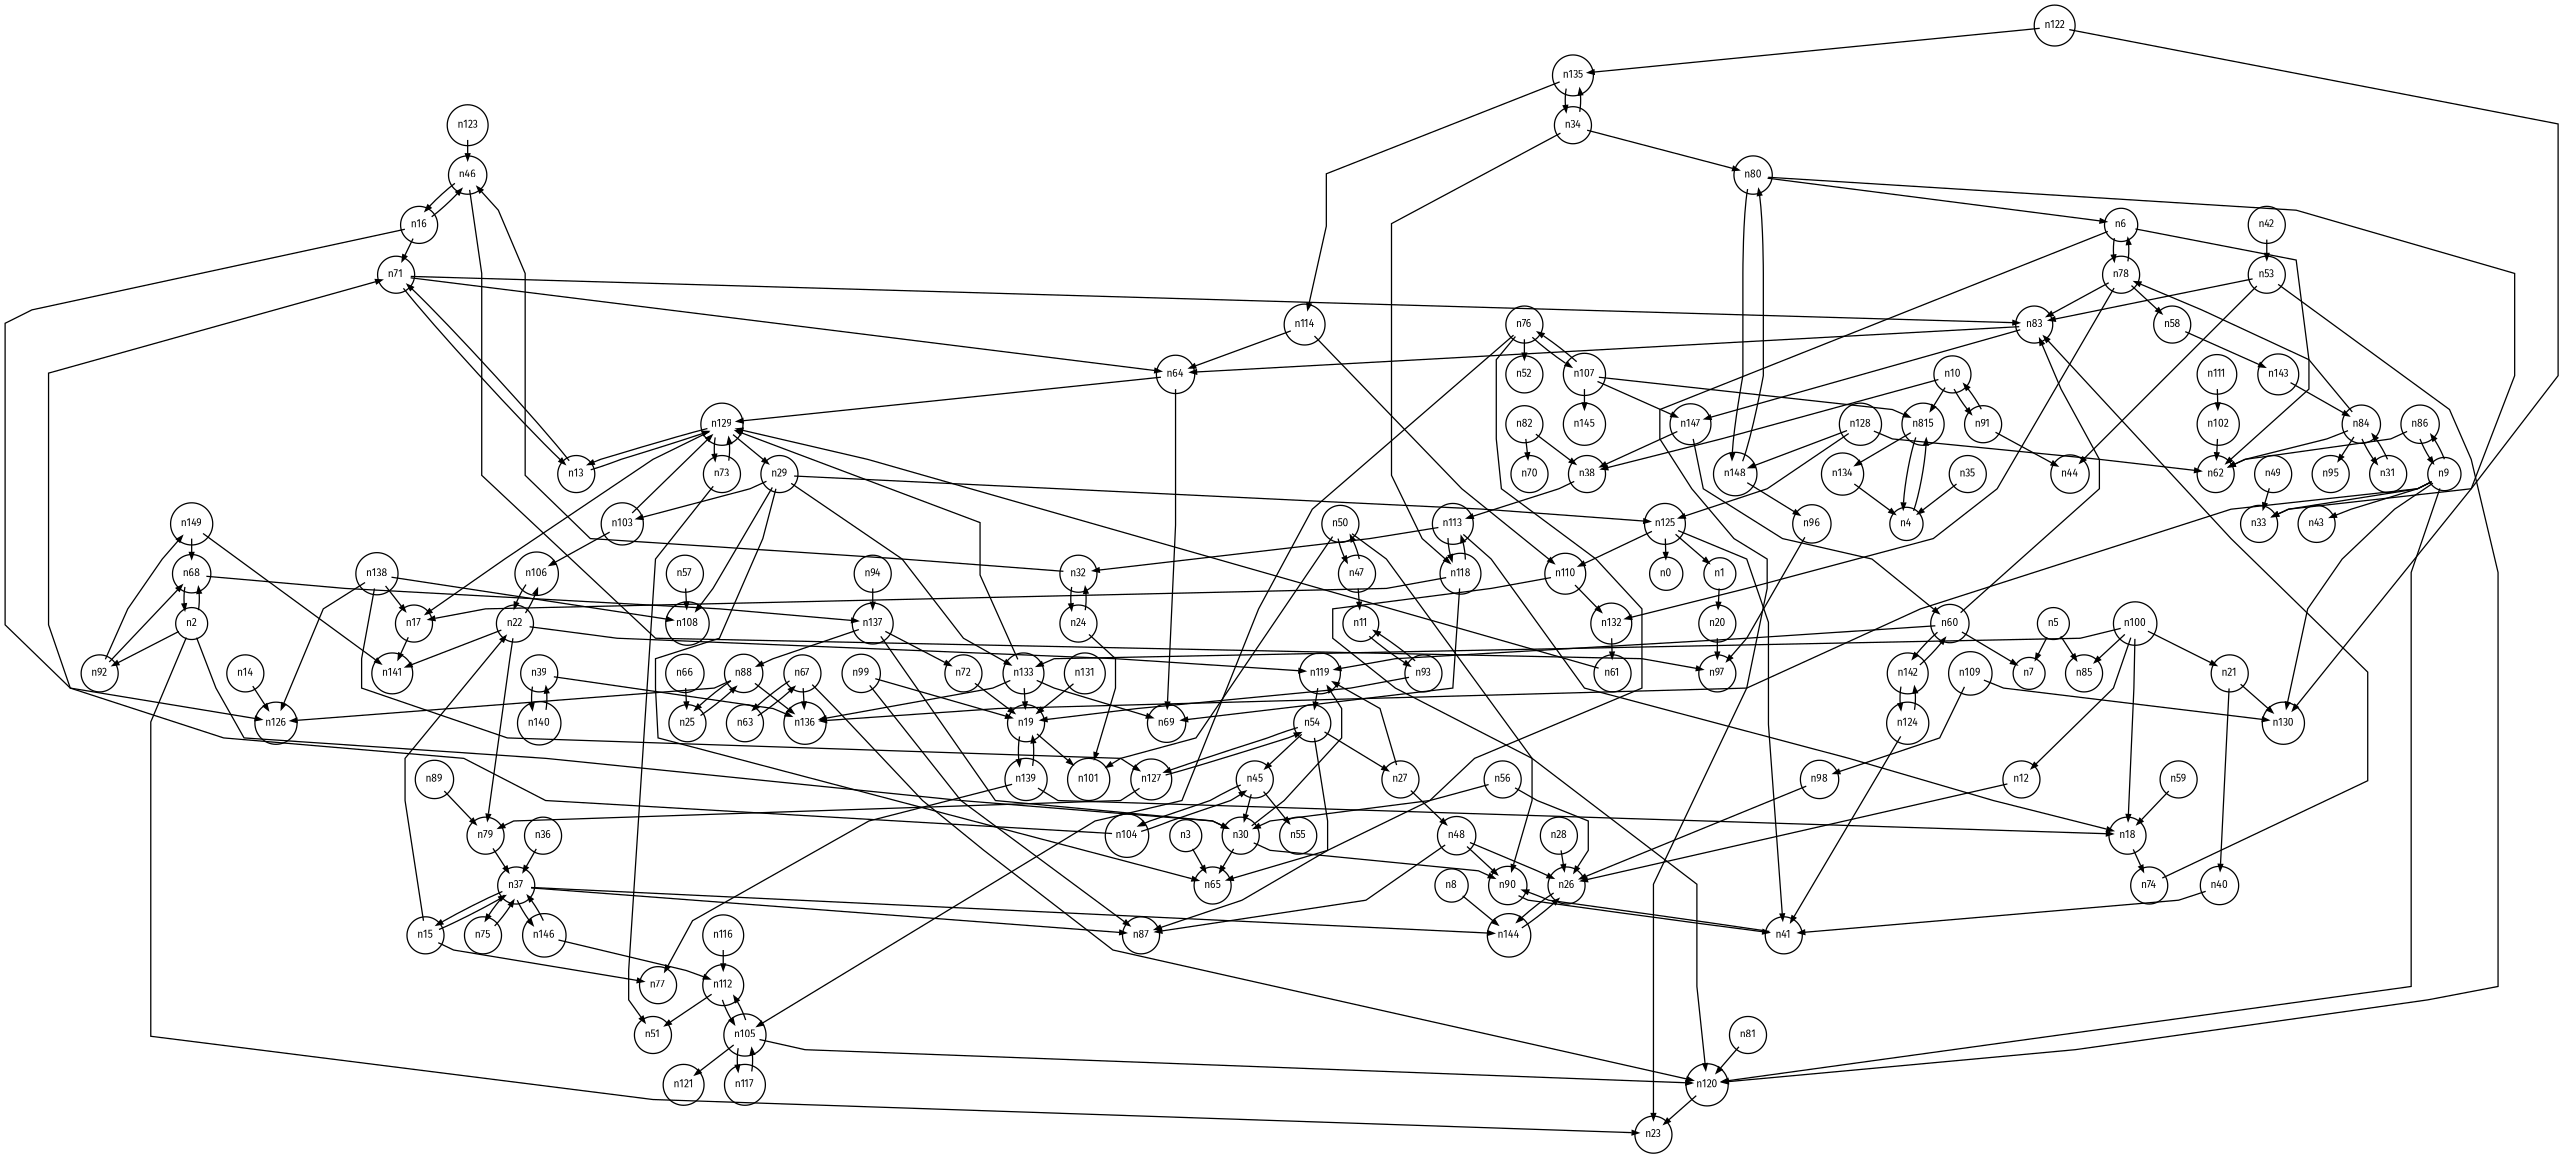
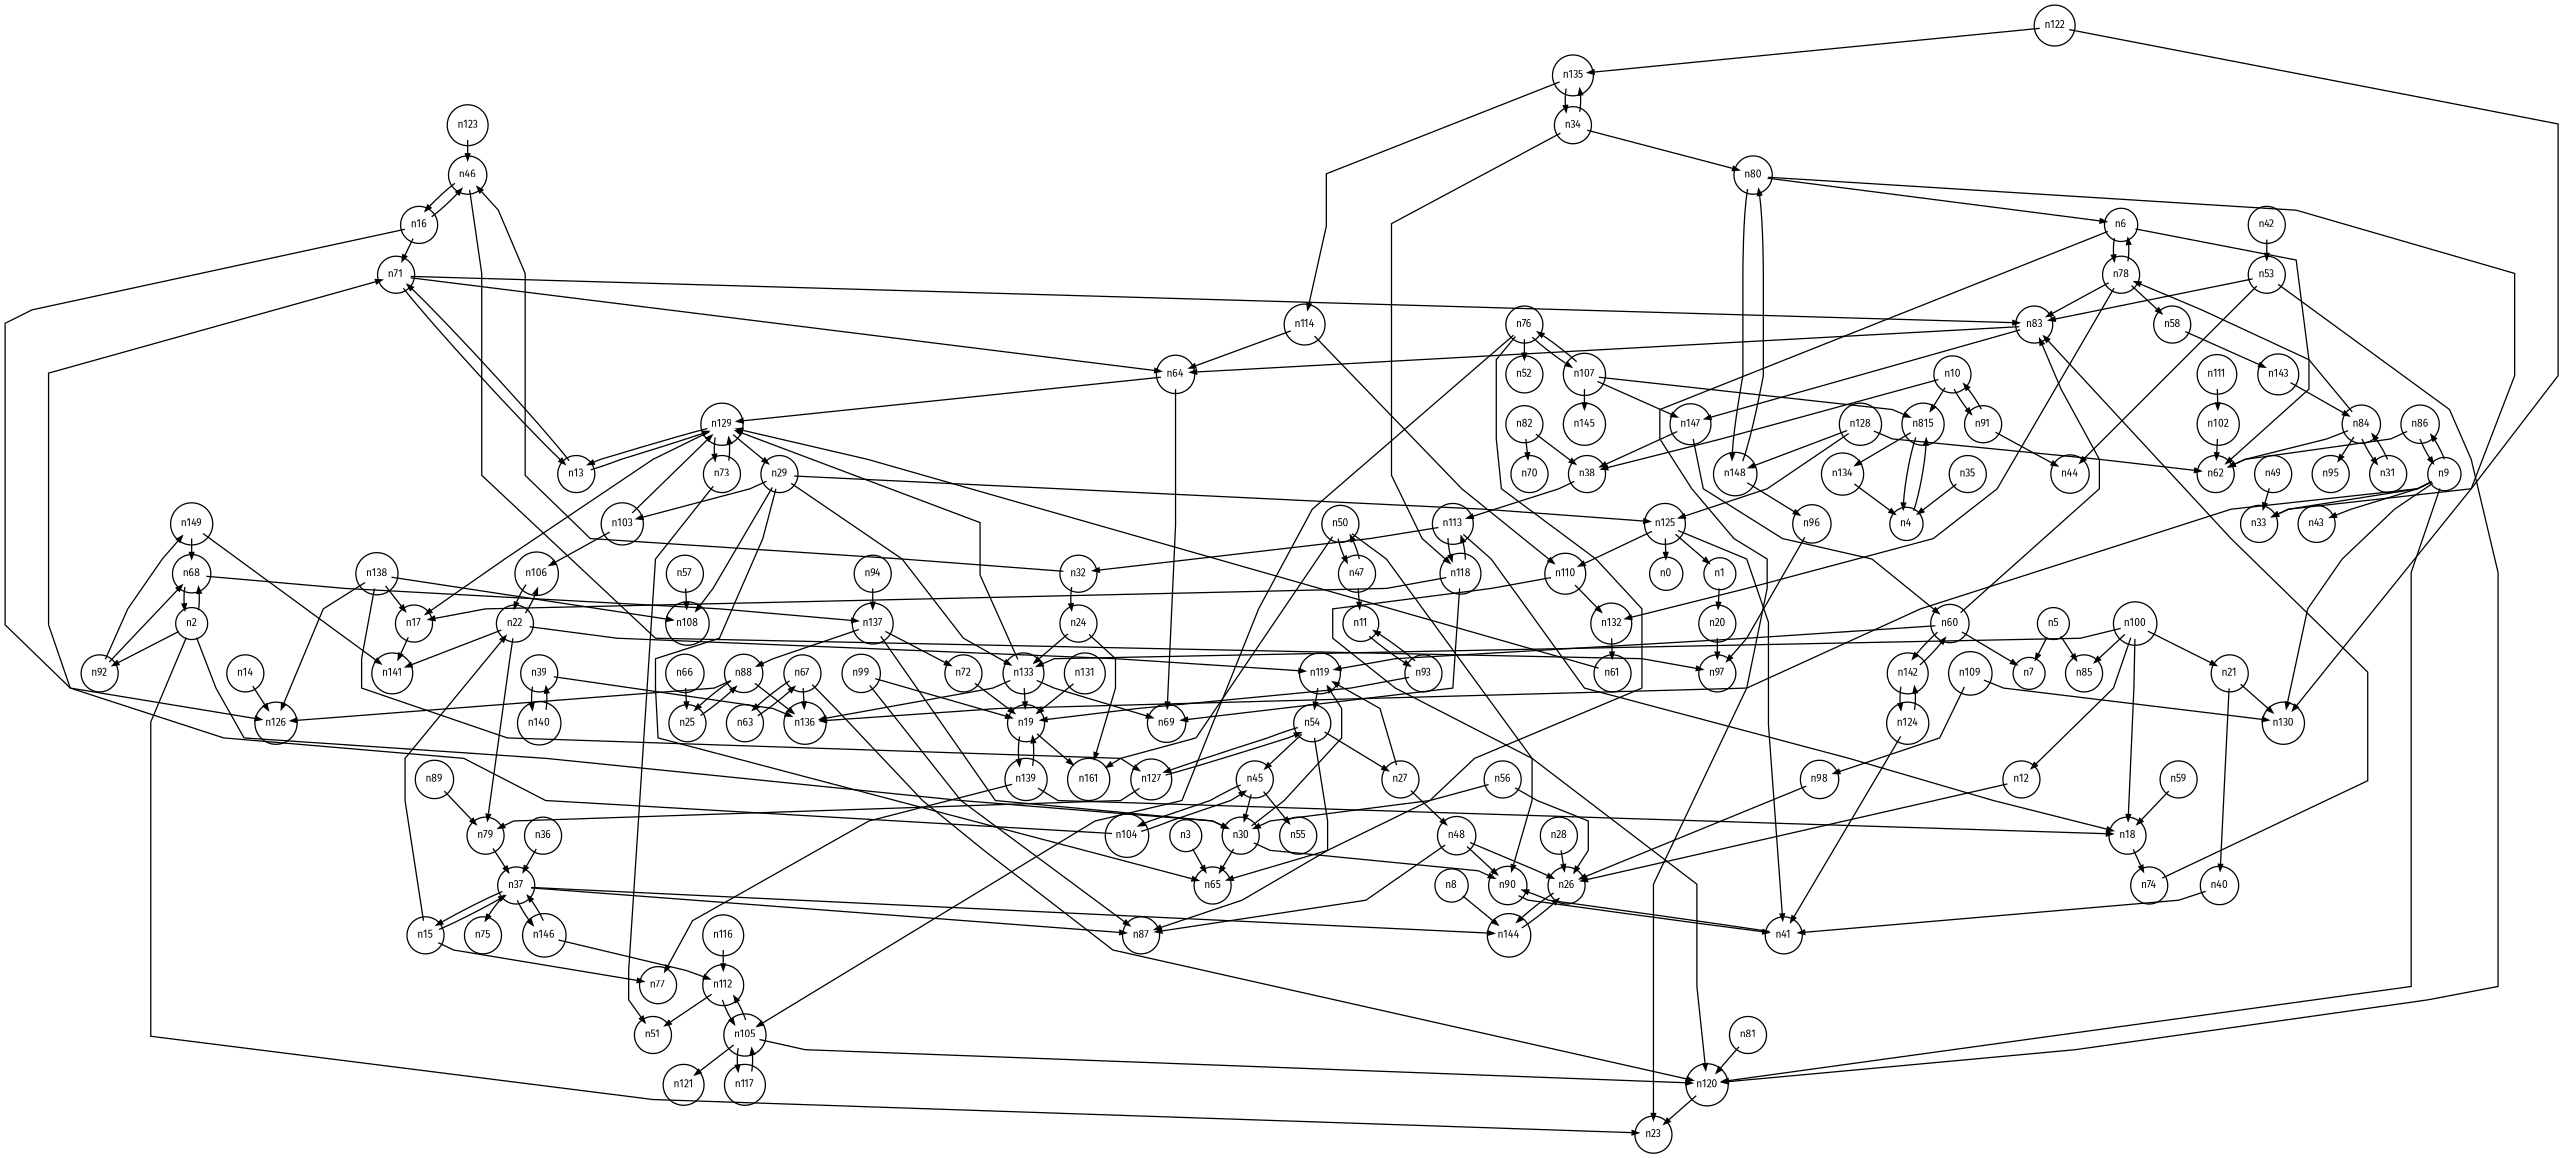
  digraph {
    fontname="Fira Sans"
    fontsize=8
    nodesep=0.22
    nodesize=0.32
    ranksep=0.22
    splines=polyline
    node [fixedsize=shape fontname="Fira Sans" fontsize=8 shape=circle]
    edge [arrowsize=0.5 fontname="Fira Sans"]
    n1 [width=0.32]
    n20 [width=0.32]
    n97 [width=0.32]
    n2 [width=0.32]
    n23 [width=0.32]
    n30 [width=0.32]
    n92 [width=0.32]
    n68 [width=0.32]
    n65 [width=0.32]
    n90 [width=0.32]
    n119 [width=0.32]
    n149 [width=0.32]
    n137 [width=0.32]
    n41 [width=0.32]
    n54 [width=0.32]
    n88 [width=0.32]
    n72 [width=0.32]
    n141 [width=0.32]
    n87 [width=0.32]
    n27 [width=0.32]
    n45 [width=0.32]
    n127 [width=0.32]
    n3 [width=0.32]
    n115 [label=n815 width=0.32]
    n134 [width=0.32]
    n4 [width=0.32]
    n5 [width=0.32]
    n7 [width=0.32]
    n85 [width=0.32]
    n6 [width=0.32]
    n62 [width=0.32]
    n78 [width=0.32]
    n83 [width=0.32]
    n58 [width=0.32]
    n132 [width=0.32]
    n64 [width=0.32]
    n147 [width=0.32]
    n143 [width=0.32]
    n61 [width=0.32]
    n144 [width=0.32]
    n26 [width=0.32]
    n8 [width=0.32]
    n9 [width=0.32]
    n33 [width=0.32]
    n43 [width=0.32]
    n86 [width=0.32]
    n120 [width=0.32]
    n130 [width=0.32]
    n136 [width=0.32]
    n38 [width=0.32]
    n113 [width=0.32]
    n18 [width=0.32]
    n32 [width=0.32]
    n118 [width=0.32]
    n74 [width=0.32]
    n46 [width=0.32]
    n24 [width=0.32]
    n69 [width=0.32]
    n17 [width=0.32]
    n10 [width=0.32]
    n91 [width=0.32]
    n44 [width=0.32]
    n12 [width=0.32]
    n71 [width=0.32]
    n13 [width=0.32]
    n129 [width=0.32]
    n29 [width=0.32]
    n73 [width=0.32]
    n60 [width=0.32]
    n103 [width=0.32]
    n108 [width=0.32]
    n125 [width=0.32]
    n133 [width=0.32]
    n51 [width=0.32]
    n14 [width=0.32]
    n126 [width=0.32]
    n22 [width=0.32]
    n79 [width=0.32]
    n106 [width=0.32]
    n37 [width=0.32]
    n15 [width=0.32]
    n75 [width=0.32]
    n146 [width=0.32]
    n77 [width=0.32]
    n112 [width=0.32]
    n16 [width=0.32]
    n19 [width=0.32]
-   n101 [width=0.32]
+   n101 [width=0.32 label=n161]
    n139 [width=0.32]
    n40 [width=0.32]
    n21 [width=0.32]
    n48 [width=0.32]
    n55 [width=0.32]
    n104 [width=0.32]
    n28 [width=0.32]
    n0 [width=0.32]
    n110 [width=0.32]
    n80 [width=0.32]
    n148 [width=0.32]
    n96 [width=0.32]
    n34 [width=0.32]
    n135 [width=0.32]
    n114 [width=0.32]
    n35 [width=0.32]
    n36 [width=0.32]
    n105 [width=0.32]
    n117 [width=0.32]
    n121 [width=0.32]
    n39 [width=0.32]
    n140 [width=0.32]
    n53 [width=0.32]
    n42 [width=0.32]
    n11 [width=0.32]
    n93 [width=0.32]
    n47 [width=0.32]
    n50 [width=0.32]
    n49 [width=0.32]
    n142 [width=0.32]
    n56 [width=0.32]
    n57 [width=0.32]
    n84 [width=0.32]
    n31 [width=0.32]
    n95 [width=0.32]
    n59 [width=0.32]
    n124 [width=0.32]
    n25 [width=0.32]
    n66 [width=0.32]
    n63 [width=0.32]
    n67 [width=0.32]
    n76 [width=0.32]
    n52 [width=0.32]
    n107 [width=0.32]
    n145 [width=0.32]
    n81 [width=0.32]
    n82 [width=0.32]
    n70 [width=0.32]
    n89 [width=0.32]
    n94 [width=0.32]
    n98 [width=0.32]
    n99 [width=0.32]
    n100 [width=0.32]
    n102 [width=0.32]
    n109 [width=0.32]
    n111 [width=0.32]
    n116 [width=0.32]
    n122 [width=0.32]
    n123 [width=0.32]
    n128 [width=0.32]
    n131 [width=0.32]
    n138 [width=0.32]
    n1 -> n20
    n20 -> n97
    n2 -> n23
    n2 -> n30
    n2 -> n92
    n2 -> n68
    n30 -> n65
    n30 -> n90
    n30 -> n119
    n92 -> n68
    n92 -> n149
    n68 -> n2
    n68 -> n137
    n90 -> n41
    n119 -> n54
    n149 -> n68
    n149 -> n141
    n137 -> n30
    n137 -> n88
    n137 -> n72
    n41 -> n90
    n54 -> n87
    n54 -> n27
    n54 -> n45
    n54 -> n127
    n88 -> n136
    n88 -> n126
    n88 -> n25
    n72 -> n19
    n27 -> n119
    n27 -> n48
    n45 -> n30
    n45 -> n55
    n45 -> n104
    n127 -> n54
    n127 -> n79
    n3 -> n65
    n115 -> n134
    n115 -> n4
    n134 -> n4
    n4 -> n115
    n5 -> n7
    n5 -> n85
    n6 -> n23
    n6 -> n62
    n6 -> n78
    n78 -> n6
    n78 -> n83
    n78 -> n58
    n78 -> n132
    n83 -> n64
    n83 -> n147
    n58 -> n143
    n132 -> n61
    n64 -> n69
    n64 -> n129
    n147 -> n38
    n147 -> n60
    n143 -> n84
    n61 -> n129
    n144 -> n26
    n26 -> n144
    n8 -> n144
    n9 -> n33
    n9 -> n43
    n9 -> n86
    n9 -> n120
    n9 -> n130
    n9 -> n136
    n86 -> n62
    n86 -> n9
    n120 -> n23
    n38 -> n113
    n113 -> n18
    n113 -> n32
    n113 -> n118
    n18 -> n74
    n32 -> n46
    n32 -> n24
    n118 -> n113
    n118 -> n69
    n118 -> n17
    n74 -> n83
    n46 -> n97
    n46 -> n16
-   n24 -> n32
+   n24 -> n133
    n24 -> n101
    n17 -> n141
    n10 -> n115
    n10 -> n38
    n10 -> n91
    n91 -> n10
    n91 -> n44
    n12 -> n26
    n71 -> n83
    n71 -> n64
    n71 -> n13
    n13 -> n71
    n13 -> n129
    n129 -> n17
    n129 -> n13
    n129 -> n29
    n129 -> n73
    n29 -> n65
    n29 -> n103
    n29 -> n108
    n29 -> n125
    n29 -> n133
    n73 -> n129
    n73 -> n51
    n60 -> n119
    n60 -> n7
    n60 -> n83
    n60 -> n142
    n103 -> n129
    n103 -> n106
    n125 -> n1
    n125 -> n41
    n125 -> n0
    n125 -> n110
    n133 -> n136
    n133 -> n69
    n133 -> n129
    n133 -> n19
    n14 -> n126
    n22 -> n119
    n22 -> n141
    n22 -> n79
    n22 -> n106
    n79 -> n37
    n106 -> n22
    n37 -> n87
    n37 -> n144
    n37 -> n15
    n37 -> n75
    n37 -> n146
    n15 -> n22
    n15 -> n37
    n15 -> n77
-   n75 -> n37
    n146 -> n37
    n146 -> n112
    n112 -> n51
    n112 -> n105
    n16 -> n46
    n16 -> n71
    n16 -> n126
    n19 -> n101
    n19 -> n139
    n139 -> n18
    n139 -> n77
    n139 -> n19
    n40 -> n41
    n21 -> n130
    n21 -> n40
    n48 -> n90
    n48 -> n87
    n48 -> n26
    n104 -> n45
    n104 -> n71
    n28 -> n26
    n110 -> n132
    n110 -> n120
    n80 -> n6
    n80 -> n130
    n80 -> n148
    n148 -> n80
    n148 -> n96
    n96 -> n97
    n34 -> n118
    n34 -> n80
    n34 -> n135
    n135 -> n34
    n135 -> n114
    n114 -> n64
    n114 -> n110
    n35 -> n4
    n36 -> n37
    n105 -> n120
    n105 -> n112
    n105 -> n117
    n105 -> n121
    n117 -> n105
    n39 -> n136
    n39 -> n140
    n140 -> n39
    n53 -> n83
    n53 -> n120
    n53 -> n44
    n42 -> n53
    n11 -> n93
    n93 -> n19
    n93 -> n11
    n47 -> n11
    n47 -> n50
    n50 -> n90
    n50 -> n101
    n50 -> n47
    n49 -> n33
    n142 -> n60
    n142 -> n124
    n56 -> n30
    n56 -> n26
    n57 -> n108
    n84 -> n62
    n84 -> n78
    n84 -> n31
    n84 -> n95
    n31 -> n84
    n59 -> n18
    n124 -> n41
    n124 -> n142
    n25 -> n88
    n66 -> n25
    n63 -> n67
    n67 -> n120
    n67 -> n136
    n67 -> n63
    n76 -> n65
    n76 -> n105
    n76 -> n52
    n76 -> n107
    n107 -> n115
    n107 -> n147
    n107 -> n76
    n107 -> n145
    n81 -> n120
    n82 -> n38
    n82 -> n70
    n89 -> n79
    n94 -> n137
    n98 -> n26
    n99 -> n87
    n99 -> n19
    n100 -> n85
    n100 -> n18
    n100 -> n12
    n100 -> n133
    n100 -> n21
    n102 -> n62
    n109 -> n130
    n109 -> n98
    n111 -> n102
    n116 -> n112
    n122 -> n33
    n122 -> n135
    n123 -> n46
    n128 -> n62
    n128 -> n125
    n128 -> n148
    n131 -> n19
    n138 -> n127
    n138 -> n17
    n138 -> n108
    n138 -> n126
  }
